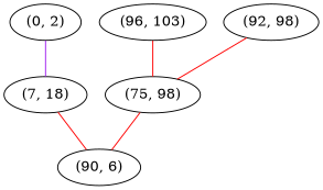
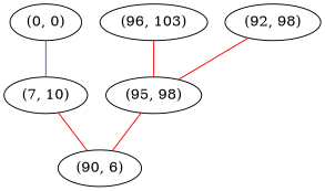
  graph {
    edge [color=red weight=1]
-   "(0, 0)" [label="(0, 2)"]
-   "(7, 10)" [label="(7, 18)"]
+   "(0, 0)"
+   "(7, 10)"
    "(90, 6)"
    "(96, 103)"
-   "(95, 98)" [label="(75, 98)"]
+   "(95, 98)"
    n6 [label="(92, 98)"]
    "(0, 0)" -- "(7, 10)" [color=purple weight=4]
    "(7, 10)" -- "(90, 6)"
    "(96, 103)" -- "(95, 98)"
    "(95, 98)" -- "(90, 6)"
    n6 -- "(95, 98)"
  }
